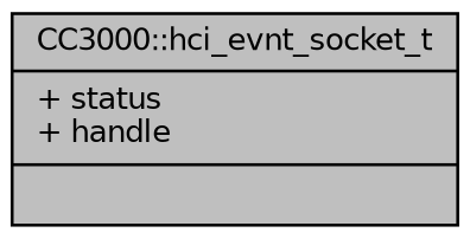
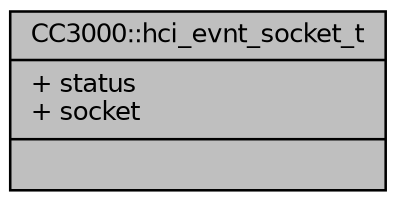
  digraph {
    fontname="DejaVu Sans"
-   n1 [color=black fillcolor=grey75 fontcolor=black fontname="DejaVu Sans" fontsize=10 height=0.2 label="{CC3000::hci_evnt_socket_t\n|+ status\l+ handle\l|}" shape=record style=filled width=0.4]
+   n1 [color=black fillcolor=grey75 fontcolor=black fontname="DejaVu Sans" fontsize=10 height=0.2 label="{CC3000::hci_evnt_socket_t\n|+ status\l+ socket\l|}" shape=record style=filled width=0.4]
  }
